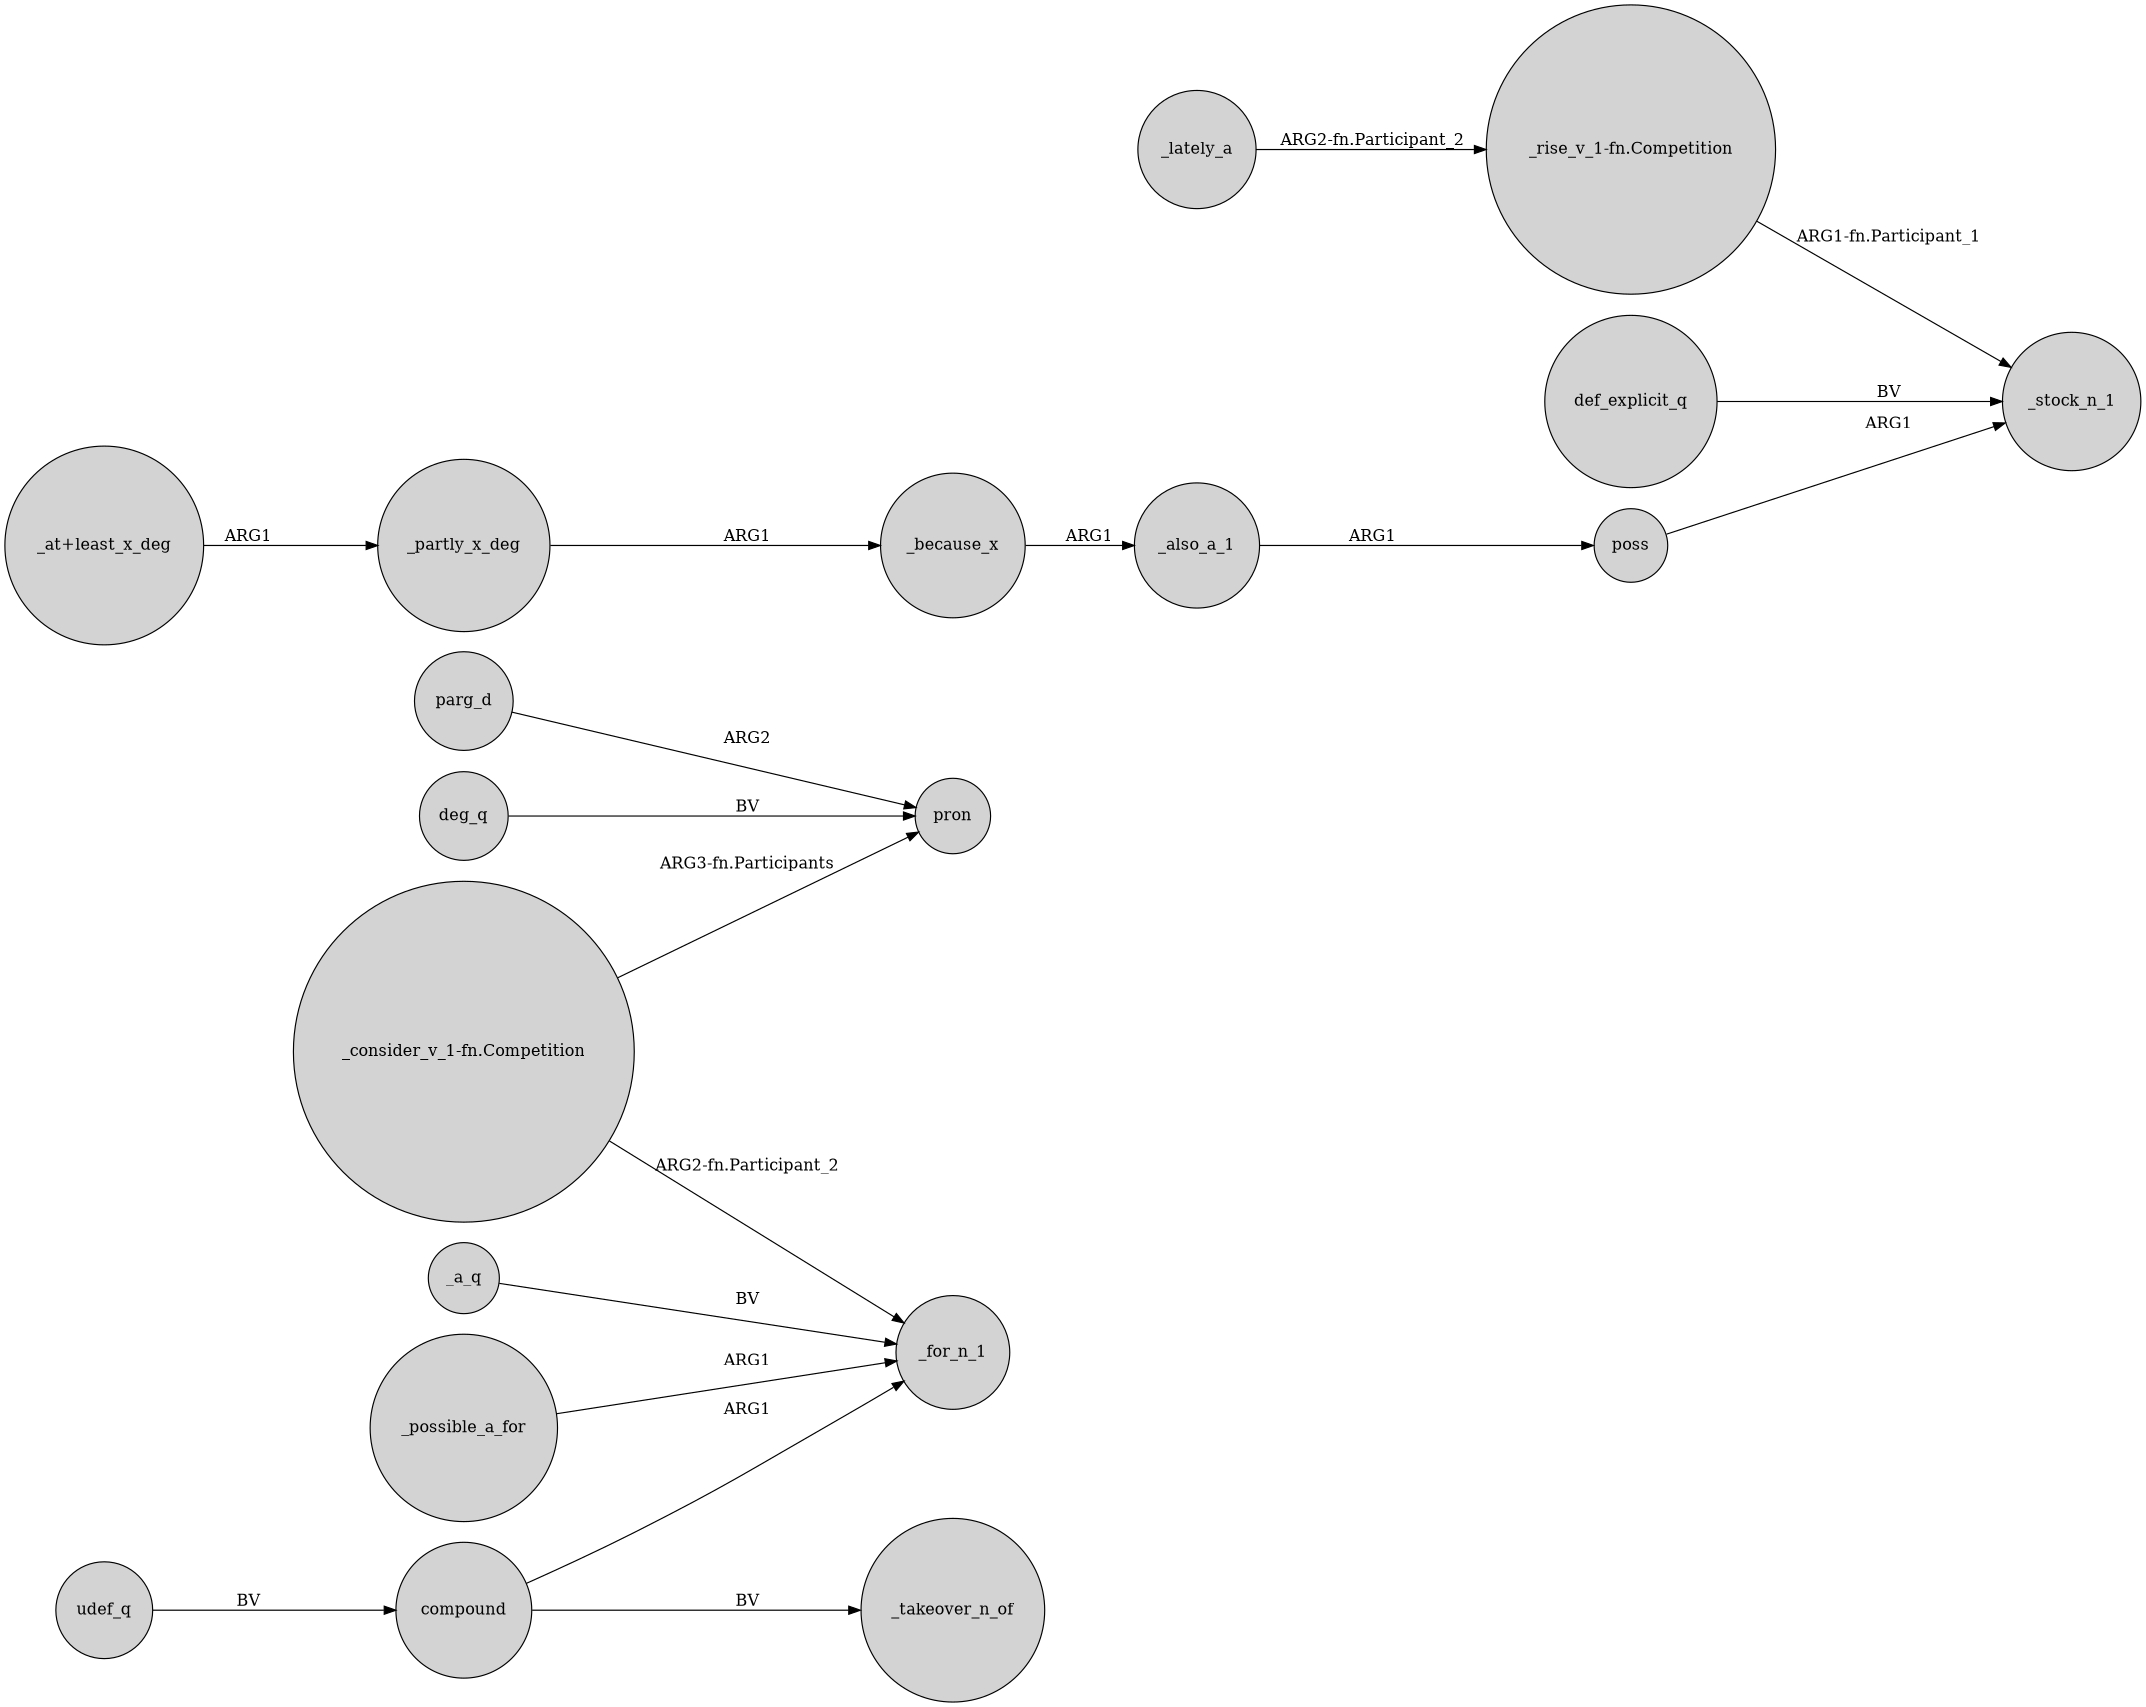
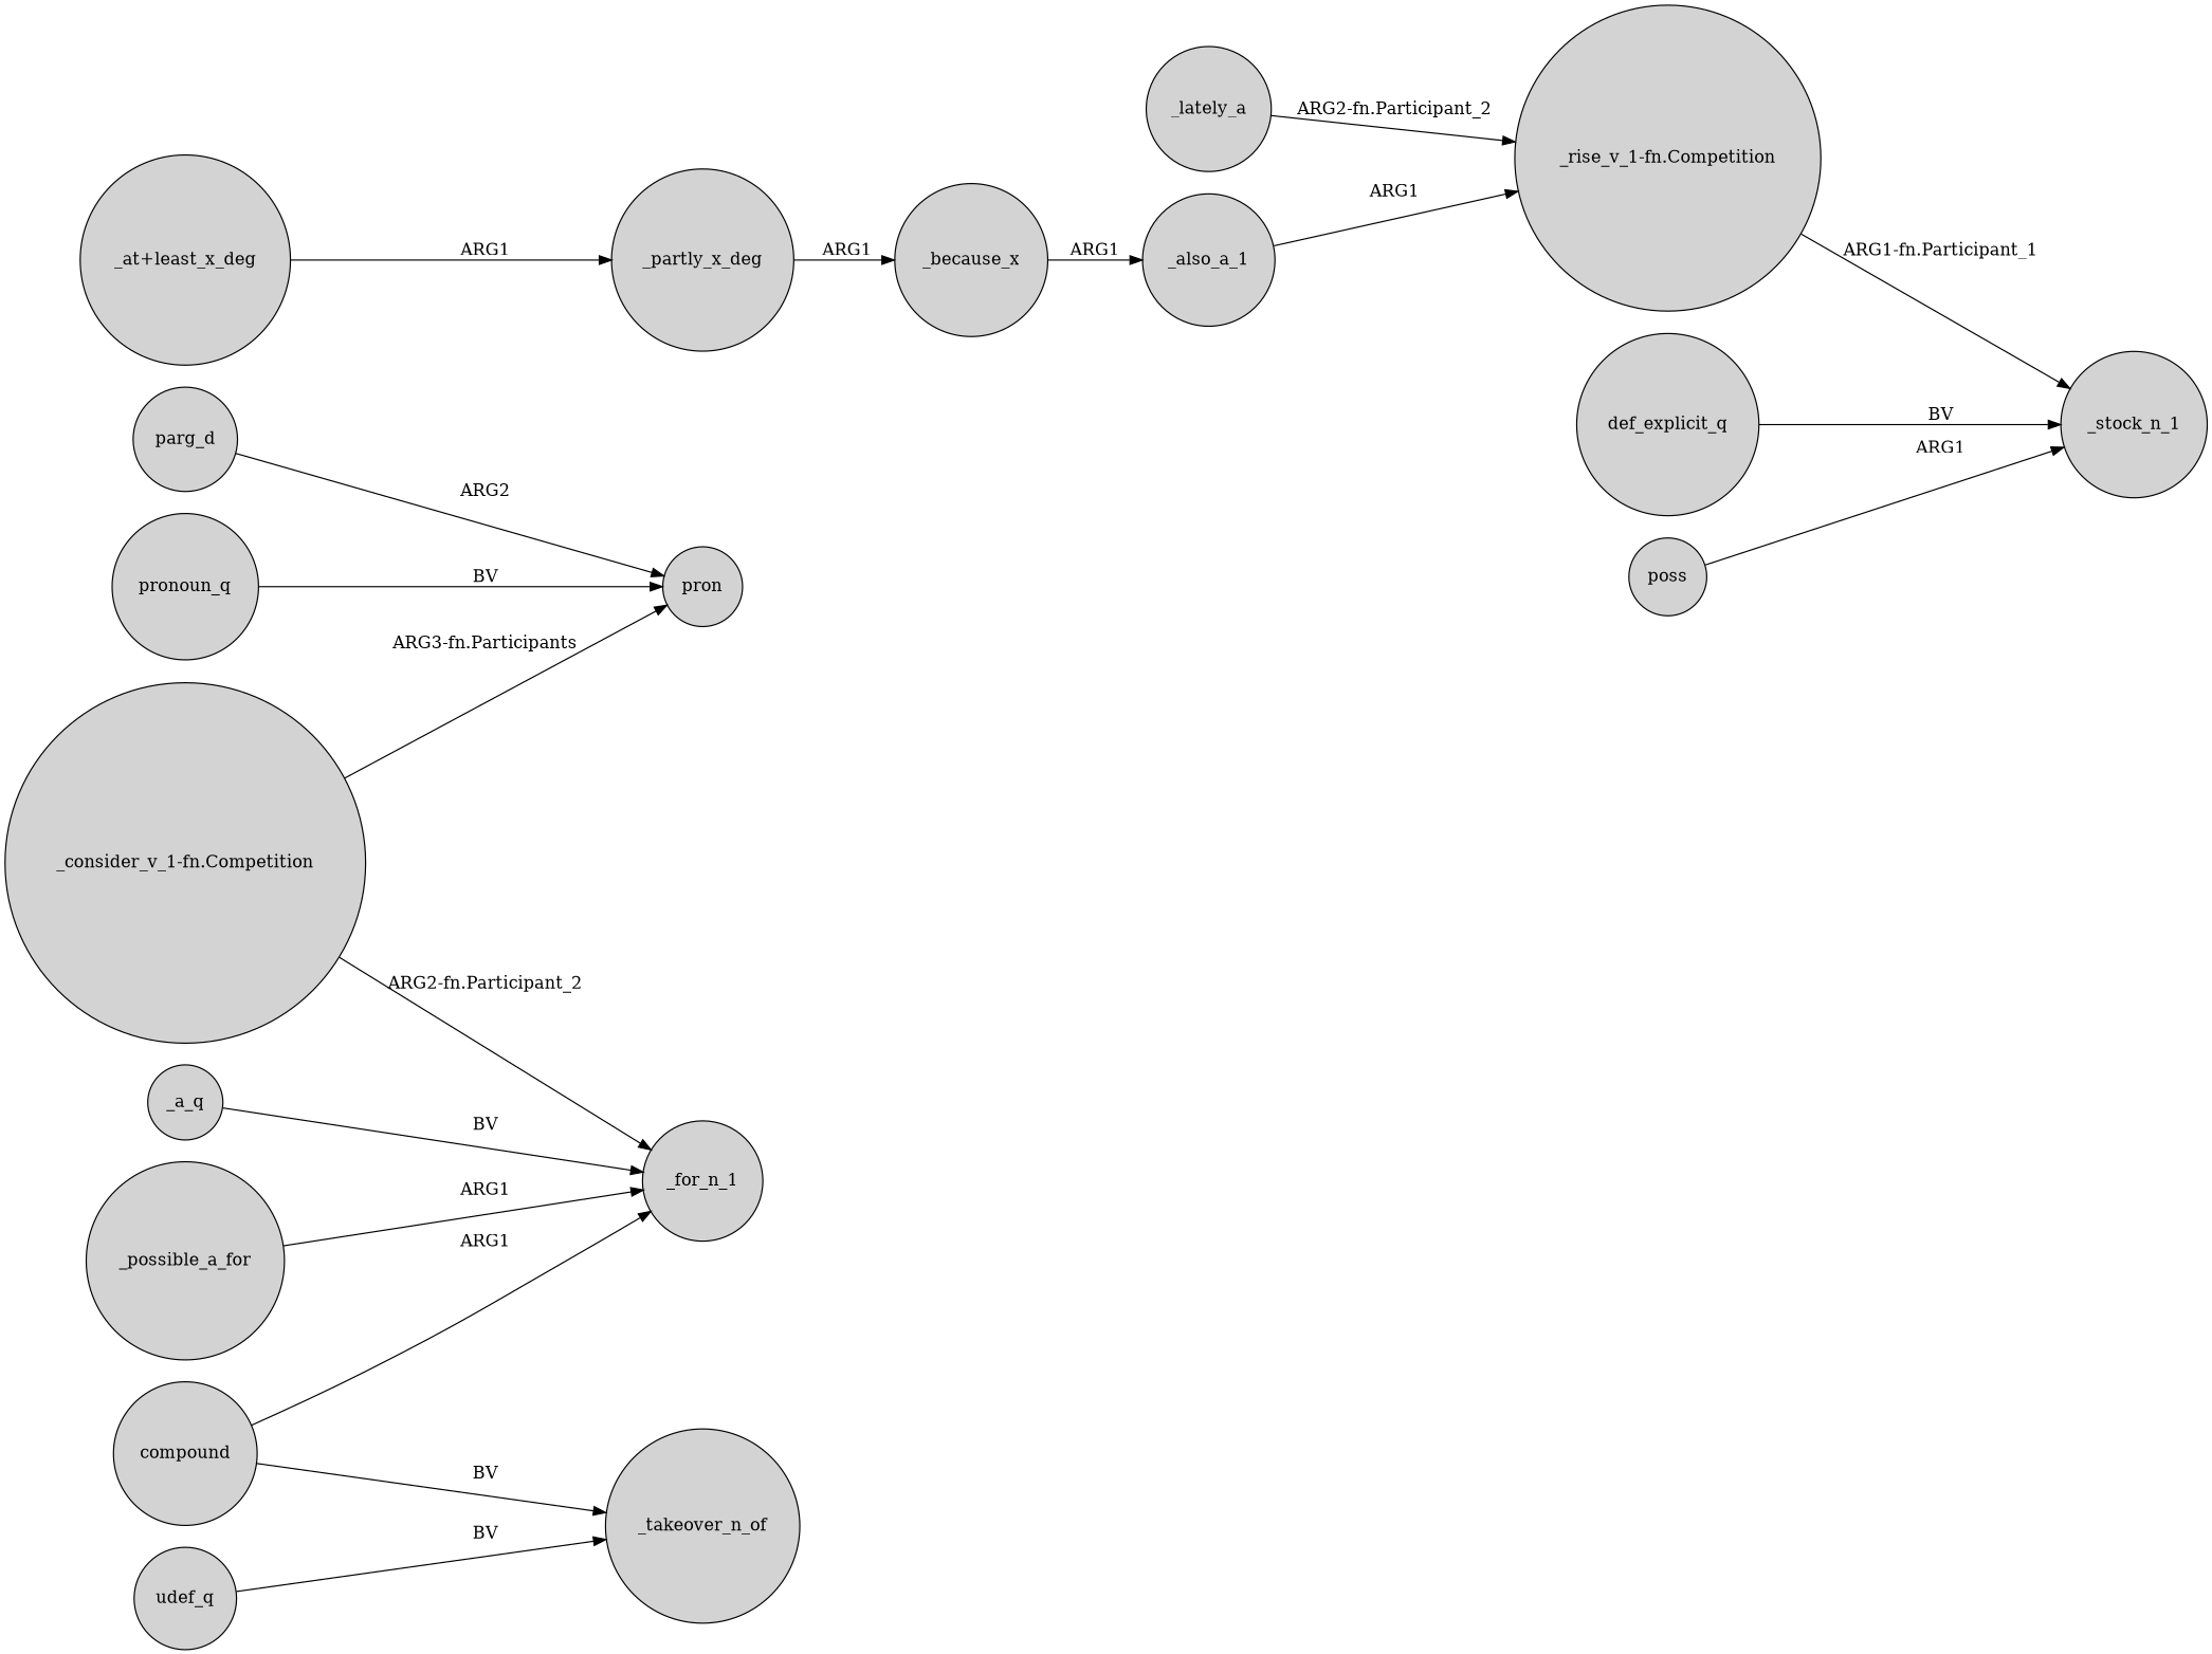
  digraph {
    rankdir=LR
    node [shape=circle style=filled]
    n1 [label=_for_n_1]
    _possible_a_for
    _lately_a
    "_rise_v_1-fn.Competition"
    _stock_n_1
    _because_x
    _also_a_1
    "_consider_v_1-fn.Competition"
    pron
    parg_d
    def_explicit_q
    "_at+least_x_deg"
    _partly_x_deg
    _a_q
-   pronoun_q [label=deg_q]
+   pronoun_q
    udef_q
    _takeover_n_of
    poss
    compound
    _possible_a_for -> n1 [label=ARG1]
    _lately_a -> "_rise_v_1-fn.Competition" [label="ARG2-fn.Participant_2"]
    "_rise_v_1-fn.Competition" -> _stock_n_1 [label="ARG1-fn.Participant_1"]
    _because_x -> _also_a_1 [label=ARG1]
-   _also_a_1 -> poss [label=ARG1]
+   _also_a_1 -> "_rise_v_1-fn.Competition" [label=ARG1]
    "_consider_v_1-fn.Competition" -> n1 [label="ARG2-fn.Participant_2"]
    "_consider_v_1-fn.Competition" -> pron [label="ARG3-fn.Participants"]
    parg_d -> pron [label=ARG2]
    def_explicit_q -> _stock_n_1 [label=BV]
    "_at+least_x_deg" -> _partly_x_deg [label=ARG1]
    _partly_x_deg -> _because_x [label=ARG1]
    _a_q -> n1 [label=BV]
    pronoun_q -> pron [label=BV]
-   udef_q -> compound [label=BV]
+   udef_q -> _takeover_n_of [label=BV]
    poss -> _stock_n_1 [label=ARG1]
    compound -> n1 [label=ARG1]
    compound -> _takeover_n_of [label=BV]
  }
